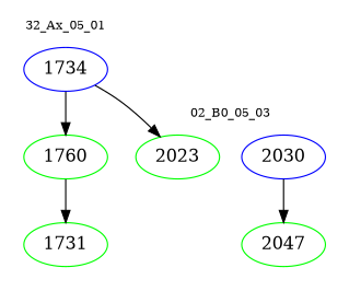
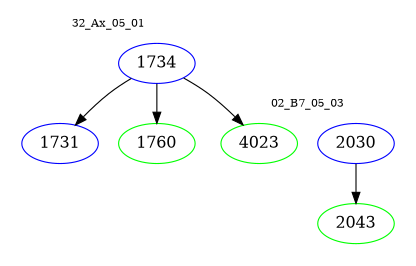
  digraph {
    node [color=green]
    edge [color=black]
    n1 [color=blue label=1734]
-   n2 [label=1731]
+   n2 [color=blue label=1731]
    n3 [label=1760]
    n4 [color=blue label=2030]
-   n5 [label=2023]
-   n6 [label=2047]
+   n5 [label=4023]
+   n6 [label=2043]
    subgraph cluster_1 {
      color=white
      fontsize=10
      label="32_Ax_05_01"
      n1
      n2
      n3
    }
    subgraph cluster_2 {
      color=white
      fontsize=10
-     label="02_B0_05_03"
+     label="02_B7_05_03"
      n4
      n5
      n6
    }
-   n3 -> n2
+   n1 -> n2
    n1 -> n3
    n1 -> n5
    n4 -> n6
  }
